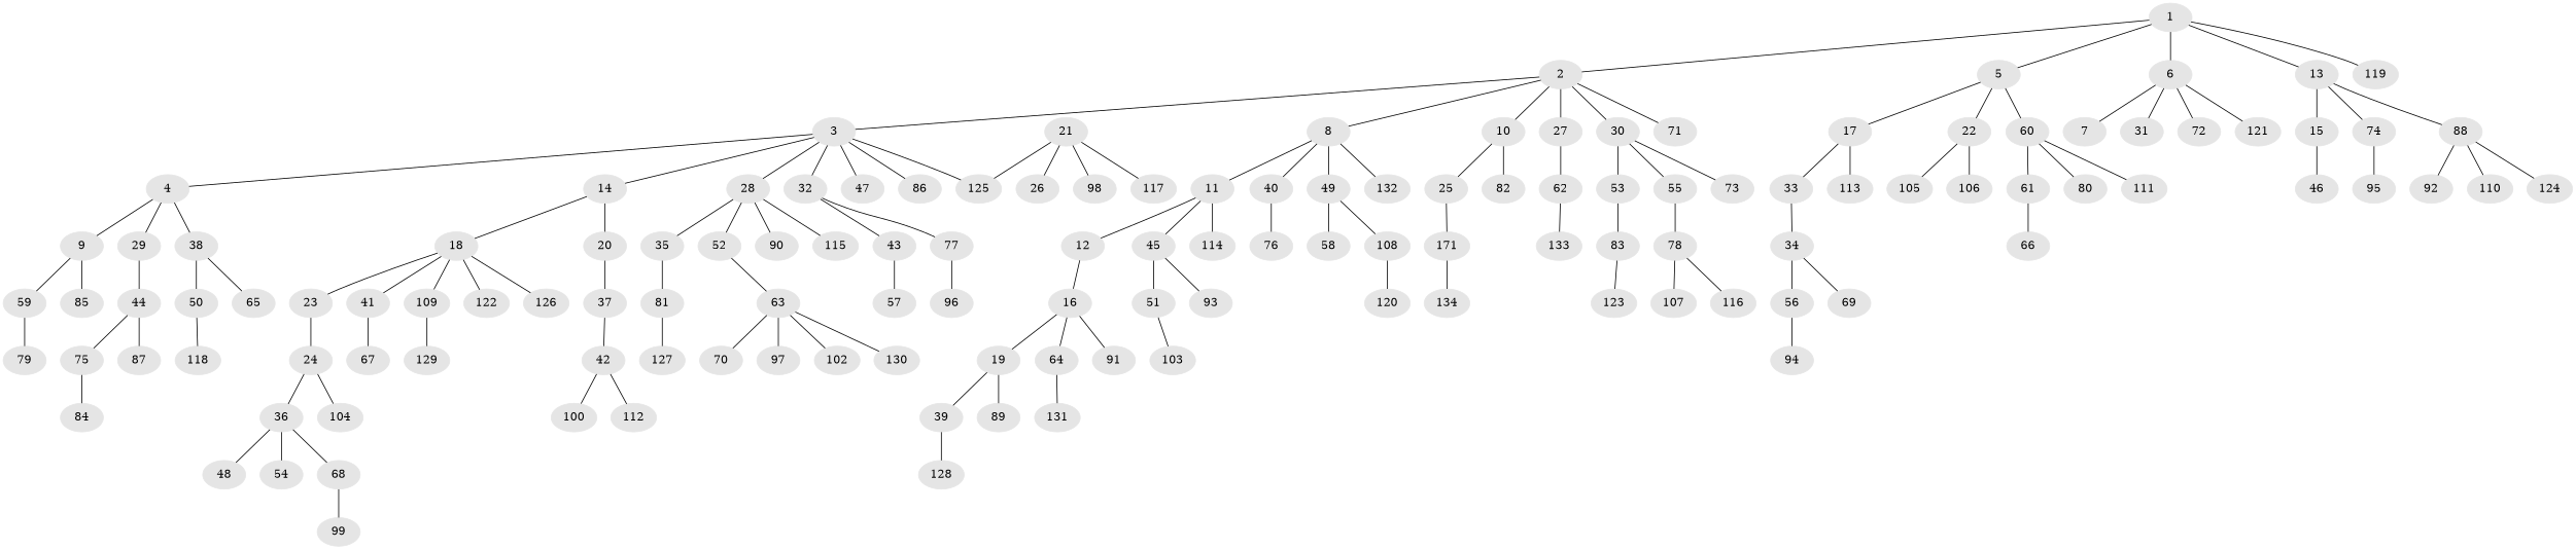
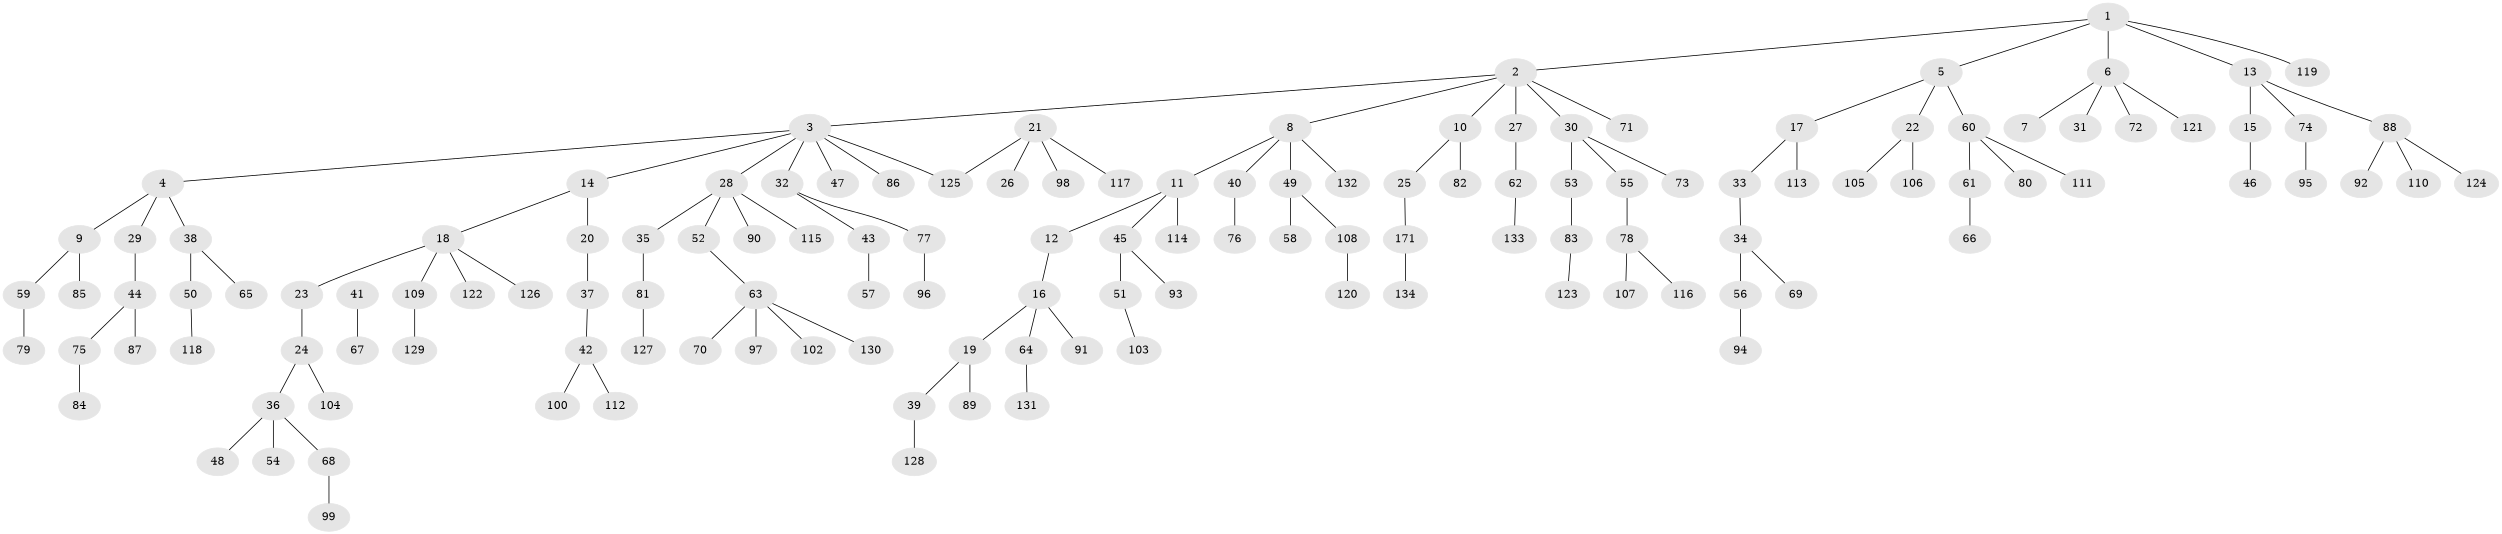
  graph {
    node [color=gray90 style=filled]
    1
    2
    5
    6
    13
    119
    3
    8
    10
    27
    30
    71
    17
    22
    60
    7
    31
    72
    121
    15
    74
    88
    4
    14
    28
    32
    47
    86
    125
    11
    40
    49
    132
    25
    82
    62
    53
    55
    73
    9
    29
    38
    18
    20
    21
    26
    98
    117
    35
    52
    90
    115
    43
    77
    59
    85
    44
    50
    65
    33
    113
    105
    106
    61
    80
    111
    12
    45
    114
    76
    58
    108
    79
    n74 [label=171]
    16
    51
    93
    19
    64
    91
    46
    95
    92
    110
    124
    23
    41
    109
    122
    126
    37
    39
    89
    131
    34
    24
    67
    129
    128
    42
    36
    104
    48
    54
    68
    134
    133
    81
    63
    75
    87
    83
    78
    57
    96
    56
    69
    94
    127
    99
    100
    112
    118
    84
    103
    120
    70
    97
    102
    130
    123
    107
    116
    66
    1 -- 2
    1 -- 5
    1 -- 6
    1 -- 13
    1 -- 119
    2 -- 3
    2 -- 8
    2 -- 10
    2 -- 27
    2 -- 30
    2 -- 71
    5 -- 17
    5 -- 22
    5 -- 60
    6 -- 7
    6 -- 31
    6 -- 72
    6 -- 121
    13 -- 15
    13 -- 74
    13 -- 88
    3 -- 4
    3 -- 14
    3 -- 28
    3 -- 32
    3 -- 47
    3 -- 86
    3 -- 125
    8 -- 11
    8 -- 40
    8 -- 49
    8 -- 132
    10 -- 25
    10 -- 82
    27 -- 62
    30 -- 53
    30 -- 55
    30 -- 73
    17 -- 33
    17 -- 113
    22 -- 105
    22 -- 106
    60 -- 61
    60 -- 80
    60 -- 111
    15 -- 46
    74 -- 95
    88 -- 92
    88 -- 110
    88 -- 124
    4 -- 9
    4 -- 29
    4 -- 38
    14 -- 18
    14 -- 20
    28 -- 35
    28 -- 52
    28 -- 90
    28 -- 115
    32 -- 43
    32 -- 77
    11 -- 12
    11 -- 45
    11 -- 114
    40 -- 76
    49 -- 58
    49 -- 108
    25 -- n74
    62 -- 133
    53 -- 83
    55 -- 78
    9 -- 59
    9 -- 85
    29 -- 44
    38 -- 50
    38 -- 65
    18 -- 23
-   18 -- 41
    18 -- 109
    18 -- 122
    18 -- 126
    20 -- 37
    21 -- 125
    21 -- 26
    21 -- 98
    21 -- 117
    35 -- 81
    52 -- 63
    43 -- 57
    77 -- 96
    59 -- 79
    44 -- 75
    44 -- 87
    50 -- 118
    33 -- 34
    61 -- 66
    12 -- 16
    45 -- 51
    45 -- 93
    108 -- 120
    n74 -- 134
    16 -- 19
    16 -- 64
    16 -- 91
    51 -- 103
    19 -- 39
    19 -- 89
    64 -- 131
    23 -- 24
    41 -- 67
    109 -- 129
    37 -- 42
    39 -- 128
    34 -- 56
    34 -- 69
    24 -- 36
    24 -- 104
    42 -- 100
    42 -- 112
    36 -- 48
    36 -- 54
    36 -- 68
    68 -- 99
    81 -- 127
    63 -- 70
    63 -- 97
    63 -- 102
    63 -- 130
    75 -- 84
    83 -- 123
    78 -- 107
    78 -- 116
    56 -- 94
  }
